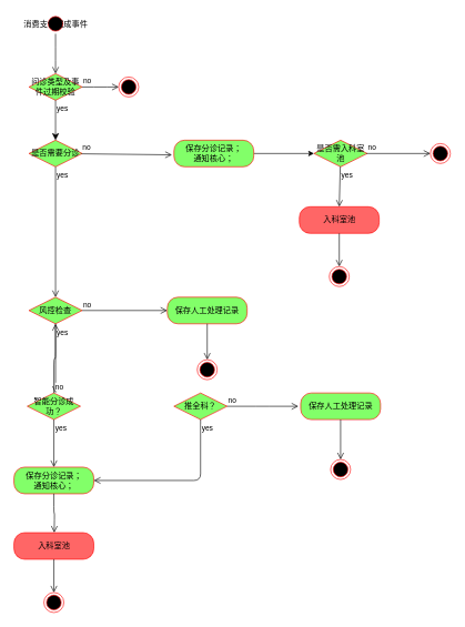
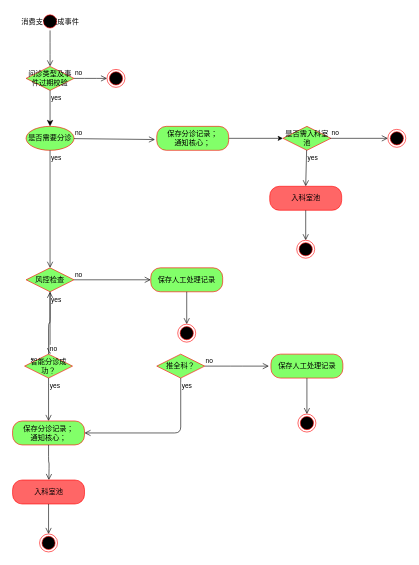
  <mxCell id="0" />
  <mxCell id="1" parent="0" />
  <mxCell id="2" value="消费支付完成事件" style="ellipse;html=1;shape=startState;fillColor=#000000;strokeColor=#ff0000;" parent="1" vertex="1"><mxGeometry x="68" y="20" width="30" height="30" as="geometry" /></mxCell>
  <mxCell id="3" value="" style="edgeStyle=orthogonalEdgeStyle;html=1;verticalAlign=bottom;endArrow=open;endSize=8;strokeColor=#000000;fillColor=#B9E0A5;" parent="1" source="2" edge="1"><mxGeometry relative="1" as="geometry"><mxPoint x="83" y="110" as="targetPoint" /></mxGeometry></mxCell>
  <mxCell id="4" value="问诊类型及事件过期校验" style="rhombus;whiteSpace=wrap;html=1;fillColor=#82FF69;strokeColor=#ff0000;" parent="1" vertex="1"><mxGeometry x="43" y="110" width="80" height="40" as="geometry" /></mxCell>
  <mxCell id="5" value="no" style="edgeStyle=orthogonalEdgeStyle;html=1;align=left;verticalAlign=bottom;endArrow=open;endSize=8;strokeColor=#000000;" parent="1" source="4" edge="1"><mxGeometry x="-1" relative="1" as="geometry"><mxPoint x="178" y="130" as="targetPoint" /></mxGeometry></mxCell>
  <mxCell id="6" value="yes" style="html=1;align=left;verticalAlign=top;endArrow=classic;endSize=8;strokeColor=#000000;exitX=0.5;exitY=1;exitDx=0;exitDy=0;entryX=0.5;entryY=0;entryDx=0;entryDy=0;fillColor=#4D4D4D;" parent="1" source="4" target="8" edge="1"><mxGeometry x="-1" relative="1" as="geometry"><mxPoint x="86" y="210" as="targetPoint" /><mxPoint x="78" y="150" as="sourcePoint" /></mxGeometry></mxCell>
  <mxCell id="7" value="" style="ellipse;html=1;shape=endState;fillColor=#000000;strokeColor=#ff0000;" parent="1" vertex="1"><mxGeometry x="178" y="115" width="30" height="30" as="geometry" /></mxCell>
- <mxCell id="8" value="是否需要分诊" style="rhombus;whiteSpace=wrap;html=1;fillColor=#82FF69;strokeColor=#ff0000;" parent="1" vertex="1"><mxGeometry x="43" y="210" width="80" height="40" as="geometry" /></mxCell>
+ <mxCell id="8" value="是否需要分诊" style="ellipse;whiteSpace=wrap;html=1;fillColor=#82FF69;strokeColor=#ff0000;" parent="1" vertex="1"><mxGeometry x="43" y="210" width="80" height="40" as="geometry" /></mxCell>
  <mxCell id="9" value="no" style="html=1;align=left;verticalAlign=bottom;endArrow=open;endSize=8;strokeColor=#000000;" parent="1" source="8" edge="1"><mxGeometry x="-1" relative="1" as="geometry"><mxPoint x="258" y="232" as="targetPoint" /></mxGeometry></mxCell>
  <mxCell id="10" value="yes" style="edgeStyle=orthogonalEdgeStyle;html=1;align=left;verticalAlign=top;endArrow=open;endSize=8;strokeColor=#000000;entryX=0.5;entryY=0;entryDx=0;entryDy=0;" parent="1" source="8" target="20" edge="1"><mxGeometry x="-1" relative="1" as="geometry"><mxPoint x="108" y="320" as="targetPoint" /></mxGeometry></mxCell>
  <mxCell id="11" style="edgeStyle=none;rounded=0;orthogonalLoop=1;jettySize=auto;html=1;exitX=1;exitY=0.5;exitDx=0;exitDy=0;entryX=0;entryY=0.5;entryDx=0;entryDy=0;" parent="1" source="12" target="13" edge="1"><mxGeometry relative="1" as="geometry" /></mxCell>
  <mxCell id="12" value="&lt;div&gt;保存分诊记录；&lt;/div&gt;&lt;div&gt;通知核心；&lt;/div&gt;" style="rounded=1;whiteSpace=wrap;html=1;arcSize=40;fontColor=#000000;fillColor=#82FF69;strokeColor=#ff0000;" parent="1" vertex="1"><mxGeometry x="261" y="210" width="120" height="40" as="geometry" /></mxCell>
  <mxCell id="13" value="是否需入科室池" style="rhombus;whiteSpace=wrap;html=1;fillColor=#82FF69;strokeColor=#ff0000;" parent="1" vertex="1"><mxGeometry x="471.5" y="210" width="80" height="40" as="geometry" /></mxCell>
  <mxCell id="14" value="no" style="edgeStyle=orthogonalEdgeStyle;html=1;align=left;verticalAlign=bottom;endArrow=open;endSize=8;strokeColor=#000000;" parent="1" edge="1"><mxGeometry x="-1" relative="1" as="geometry"><mxPoint x="646.5" y="230" as="targetPoint" /><mxPoint x="550.5" y="230" as="sourcePoint" /></mxGeometry></mxCell>
  <mxCell id="15" value="yes" style="html=1;align=left;verticalAlign=top;endArrow=open;endSize=8;strokeColor=#000000;entryX=0.5;entryY=0;entryDx=0;entryDy=0;" parent="1" source="13" target="17" edge="1"><mxGeometry x="-1" relative="1" as="geometry"><mxPoint x="476.5" y="310" as="targetPoint" /></mxGeometry></mxCell>
  <mxCell id="16" value="" style="ellipse;html=1;shape=endState;fillColor=#000000;strokeColor=#ff0000;" parent="1" vertex="1"><mxGeometry x="646.5" y="215" width="30" height="30" as="geometry" /></mxCell>
  <mxCell id="17" value="入科室池" style="rounded=1;whiteSpace=wrap;html=1;arcSize=40;fontColor=#000000;fillColor=#FF6666;strokeColor=#ff0000;" parent="1" vertex="1"><mxGeometry x="449.5" y="310" width="120" height="40" as="geometry" /></mxCell>
  <mxCell id="18" value="" style="edgeStyle=orthogonalEdgeStyle;html=1;verticalAlign=bottom;endArrow=open;endSize=8;strokeColor=#000000;entryX=0.5;entryY=0;entryDx=0;entryDy=0;" parent="1" source="17" target="19" edge="1"><mxGeometry relative="1" as="geometry"><mxPoint x="569.5" y="460" as="targetPoint" /></mxGeometry></mxCell>
  <mxCell id="19" value="" style="ellipse;html=1;shape=endState;fillColor=#000000;strokeColor=#ff0000;" parent="1" vertex="1"><mxGeometry x="494.5" y="400" width="30" height="30" as="geometry" /></mxCell>
  <mxCell id="20" value="风控检查" style="rhombus;whiteSpace=wrap;html=1;fillColor=#82FF69;strokeColor=#ff0000;" parent="1" vertex="1"><mxGeometry x="43" y="446" width="80" height="40" as="geometry" /></mxCell>
  <mxCell id="21" value="no" style="edgeStyle=orthogonalEdgeStyle;html=1;align=left;verticalAlign=bottom;endArrow=open;endSize=8;strokeColor=#000000;entryX=0;entryY=0.5;entryDx=0;entryDy=0;" parent="1" source="20" target="23" edge="1"><mxGeometry x="-1" relative="1" as="geometry"><mxPoint x="251" y="486" as="targetPoint" /></mxGeometry></mxCell>
  <mxCell id="22" value="yes" style="edgeStyle=orthogonalEdgeStyle;html=1;align=left;verticalAlign=top;endArrow=open;endSize=8;strokeColor=#000000;" parent="1" source="20" edge="1"><mxGeometry x="-1" relative="1" as="geometry"><mxPoint x="83" y="590" as="targetPoint" /></mxGeometry></mxCell>
  <mxCell id="23" value="保存人工处理记录" style="rounded=1;whiteSpace=wrap;html=1;arcSize=40;fontColor=#000000;fillColor=#82FF69;strokeColor=#ff0000;" parent="1" vertex="1"><mxGeometry x="251" y="446" width="120" height="40" as="geometry" /></mxCell>
  <mxCell id="24" value="" style="edgeStyle=orthogonalEdgeStyle;html=1;verticalAlign=bottom;endArrow=open;endSize=8;strokeColor=#000000;entryX=0.5;entryY=0;entryDx=0;entryDy=0;" parent="1" source="23" target="25" edge="1"><mxGeometry relative="1" as="geometry"><mxPoint x="321" y="576" as="targetPoint" /></mxGeometry></mxCell>
  <mxCell id="25" value="" style="ellipse;html=1;shape=endState;fillColor=#000000;strokeColor=#ff0000;" parent="1" vertex="1"><mxGeometry x="296" y="540" width="30" height="30" as="geometry" /></mxCell>
  <mxCell id="26" value="智能分诊成功？" style="rhombus;whiteSpace=wrap;html=1;fillColor=#82FF69;strokeColor=#ff0000;" parent="1" vertex="1"><mxGeometry x="40.5" y="590" width="80" height="40" as="geometry" /></mxCell>
  <mxCell id="27" value="no" style="edgeStyle=orthogonalEdgeStyle;html=1;align=left;verticalAlign=bottom;endArrow=open;endSize=8;strokeColor=#000000;" parent="1" source="26" target="20" edge="1"><mxGeometry x="-1" relative="1" as="geometry"><mxPoint x="210.5" y="691.5" as="targetPoint" /></mxGeometry></mxCell>
  <mxCell id="28" value="yes" style="edgeStyle=orthogonalEdgeStyle;html=1;align=left;verticalAlign=top;endArrow=open;endSize=8;strokeColor=#000000;entryX=0.5;entryY=0;entryDx=0;entryDy=0;" parent="1" source="26" target="33" edge="1"><mxGeometry x="-1" relative="1" as="geometry"><mxPoint x="70.5" y="771.5" as="targetPoint" /></mxGeometry></mxCell>
  <mxCell id="29" value="推全科？" style="rhombus;whiteSpace=wrap;html=1;fillColor=#82FF69;strokeColor=#ff0000;" parent="1" vertex="1"><mxGeometry x="261" y="590" width="80" height="40" as="geometry" /></mxCell>
  <mxCell id="30" value="no" style="edgeStyle=orthogonalEdgeStyle;html=1;align=left;verticalAlign=bottom;endArrow=open;endSize=8;strokeColor=#000000;" parent="1" source="29" edge="1"><mxGeometry x="-1" relative="1" as="geometry"><mxPoint x="448" y="610" as="targetPoint" /></mxGeometry></mxCell>
  <mxCell id="31" value="yes" style="edgeStyle=orthogonalEdgeStyle;html=1;align=left;verticalAlign=top;endArrow=open;endSize=8;strokeColor=#000000;entryX=1;entryY=0.5;entryDx=0;entryDy=0;" parent="1" source="29" target="33" edge="1"><mxGeometry x="-1" relative="1" as="geometry"><mxPoint x="280.5" y="771.5" as="targetPoint" /><Array as="points"><mxPoint x="301" y="722" /></Array></mxGeometry></mxCell>
  <mxCell id="32" value="保存人工处理记录" style="rounded=1;whiteSpace=wrap;html=1;arcSize=40;fontColor=#000000;fillColor=#82FF69;strokeColor=#ff0000;" parent="1" vertex="1"><mxGeometry x="451.5" y="590" width="120" height="40" as="geometry" /></mxCell>
  <mxCell id="33" value="&lt;div&gt;保存分诊记录；&lt;/div&gt;&lt;div&gt;通知核心；&lt;/div&gt;" style="rounded=1;whiteSpace=wrap;html=1;arcSize=40;fontColor=#000000;fillColor=#82FF69;strokeColor=#ff0000;" parent="1" vertex="1"><mxGeometry x="20.5" y="701.5" width="120" height="40" as="geometry" /></mxCell>
  <mxCell id="34" value="" style="edgeStyle=orthogonalEdgeStyle;html=1;verticalAlign=bottom;endArrow=open;endSize=8;strokeColor=#000000;" parent="1" source="33" edge="1"><mxGeometry relative="1" as="geometry"><mxPoint x="81" y="800" as="targetPoint" /></mxGeometry></mxCell>
  <mxCell id="35" style="edgeStyle=none;rounded=0;orthogonalLoop=1;jettySize=auto;html=1;exitX=0.25;exitY=0;exitDx=0;exitDy=0;" parent="1" source="17" target="17" edge="1"><mxGeometry relative="1" as="geometry" /></mxCell>
  <mxCell id="36" value="" style="ellipse;html=1;shape=endState;fillColor=#000000;strokeColor=#ff0000;" parent="1" vertex="1"><mxGeometry x="496.5" y="690" width="30" height="30" as="geometry" /></mxCell>
  <mxCell id="37" value="" style="edgeStyle=orthogonalEdgeStyle;html=1;verticalAlign=bottom;endArrow=open;endSize=8;strokeColor=#000000;" parent="1" source="32" target="36" edge="1"><mxGeometry relative="1" as="geometry"><mxPoint x="475.5" y="771.5" as="targetPoint" /><mxPoint x="512" y="630" as="sourcePoint" /></mxGeometry></mxCell>
  <mxCell id="38" value="入科室池" style="rounded=1;whiteSpace=wrap;html=1;arcSize=40;fontColor=#000000;fillColor=#FF6666;strokeColor=#ff0000;" vertex="1" parent="1"><mxGeometry x="20.5" y="800" width="120" height="40" as="geometry" /></mxCell>
  <mxCell id="39" value="" style="edgeStyle=orthogonalEdgeStyle;html=1;verticalAlign=bottom;endArrow=open;endSize=8;strokeColor=#000000;entryX=0.5;entryY=0;entryDx=0;entryDy=0;" edge="1" parent="1" source="38" target="40"><mxGeometry relative="1" as="geometry"><mxPoint x="140.5" y="950" as="targetPoint" /></mxGeometry></mxCell>
  <mxCell id="40" value="" style="ellipse;html=1;shape=endState;fillColor=#000000;strokeColor=#ff0000;" vertex="1" parent="1"><mxGeometry x="65.5" y="890" width="30" height="30" as="geometry" /></mxCell>
  <mxCell id="41" style="edgeStyle=none;rounded=0;orthogonalLoop=1;jettySize=auto;html=1;exitX=0.25;exitY=0;exitDx=0;exitDy=0;" edge="1" parent="1" source="38" target="38"><mxGeometry relative="1" as="geometry" /></mxCell>
